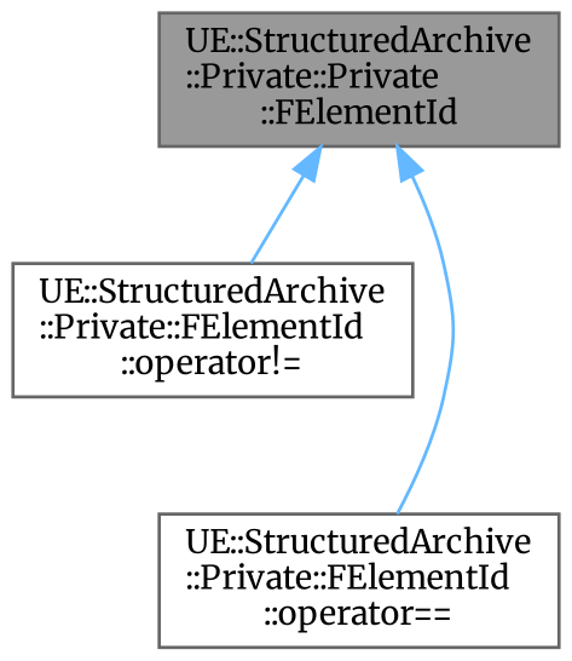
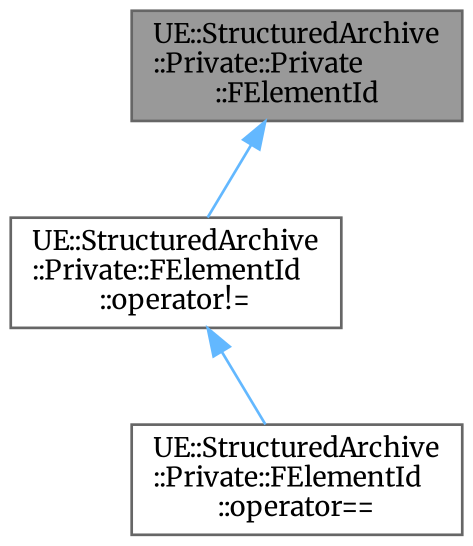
  digraph {
    fontname=Merriweather
    rankdir=TB
    node [color=grey40 fillcolor=white fontname=Merriweather fontsize=10 shape=box style=filled]
    edge [color=steelblue1 dir=back fontname=Merriweather fontsize=10 labelfontname=Helvetica labelfontsize=10 style=solid]
    n1 [color=gray40 fillcolor=grey60 fontcolor=black height=0.2 label="UE::StructuredArchive\l::Private::Private\l::FElementId" width=0.4]
    n2 [height=0.2 label="UE::StructuredArchive\l::Private::FElementId\l::operator!=" width=0.4]
    n3 [height=0.2 label="UE::StructuredArchive\l::Private::FElementId\l::operator==" width=0.4]
    n1 -> n2
-   n1 -> n3
+   n2 -> n3
  }
